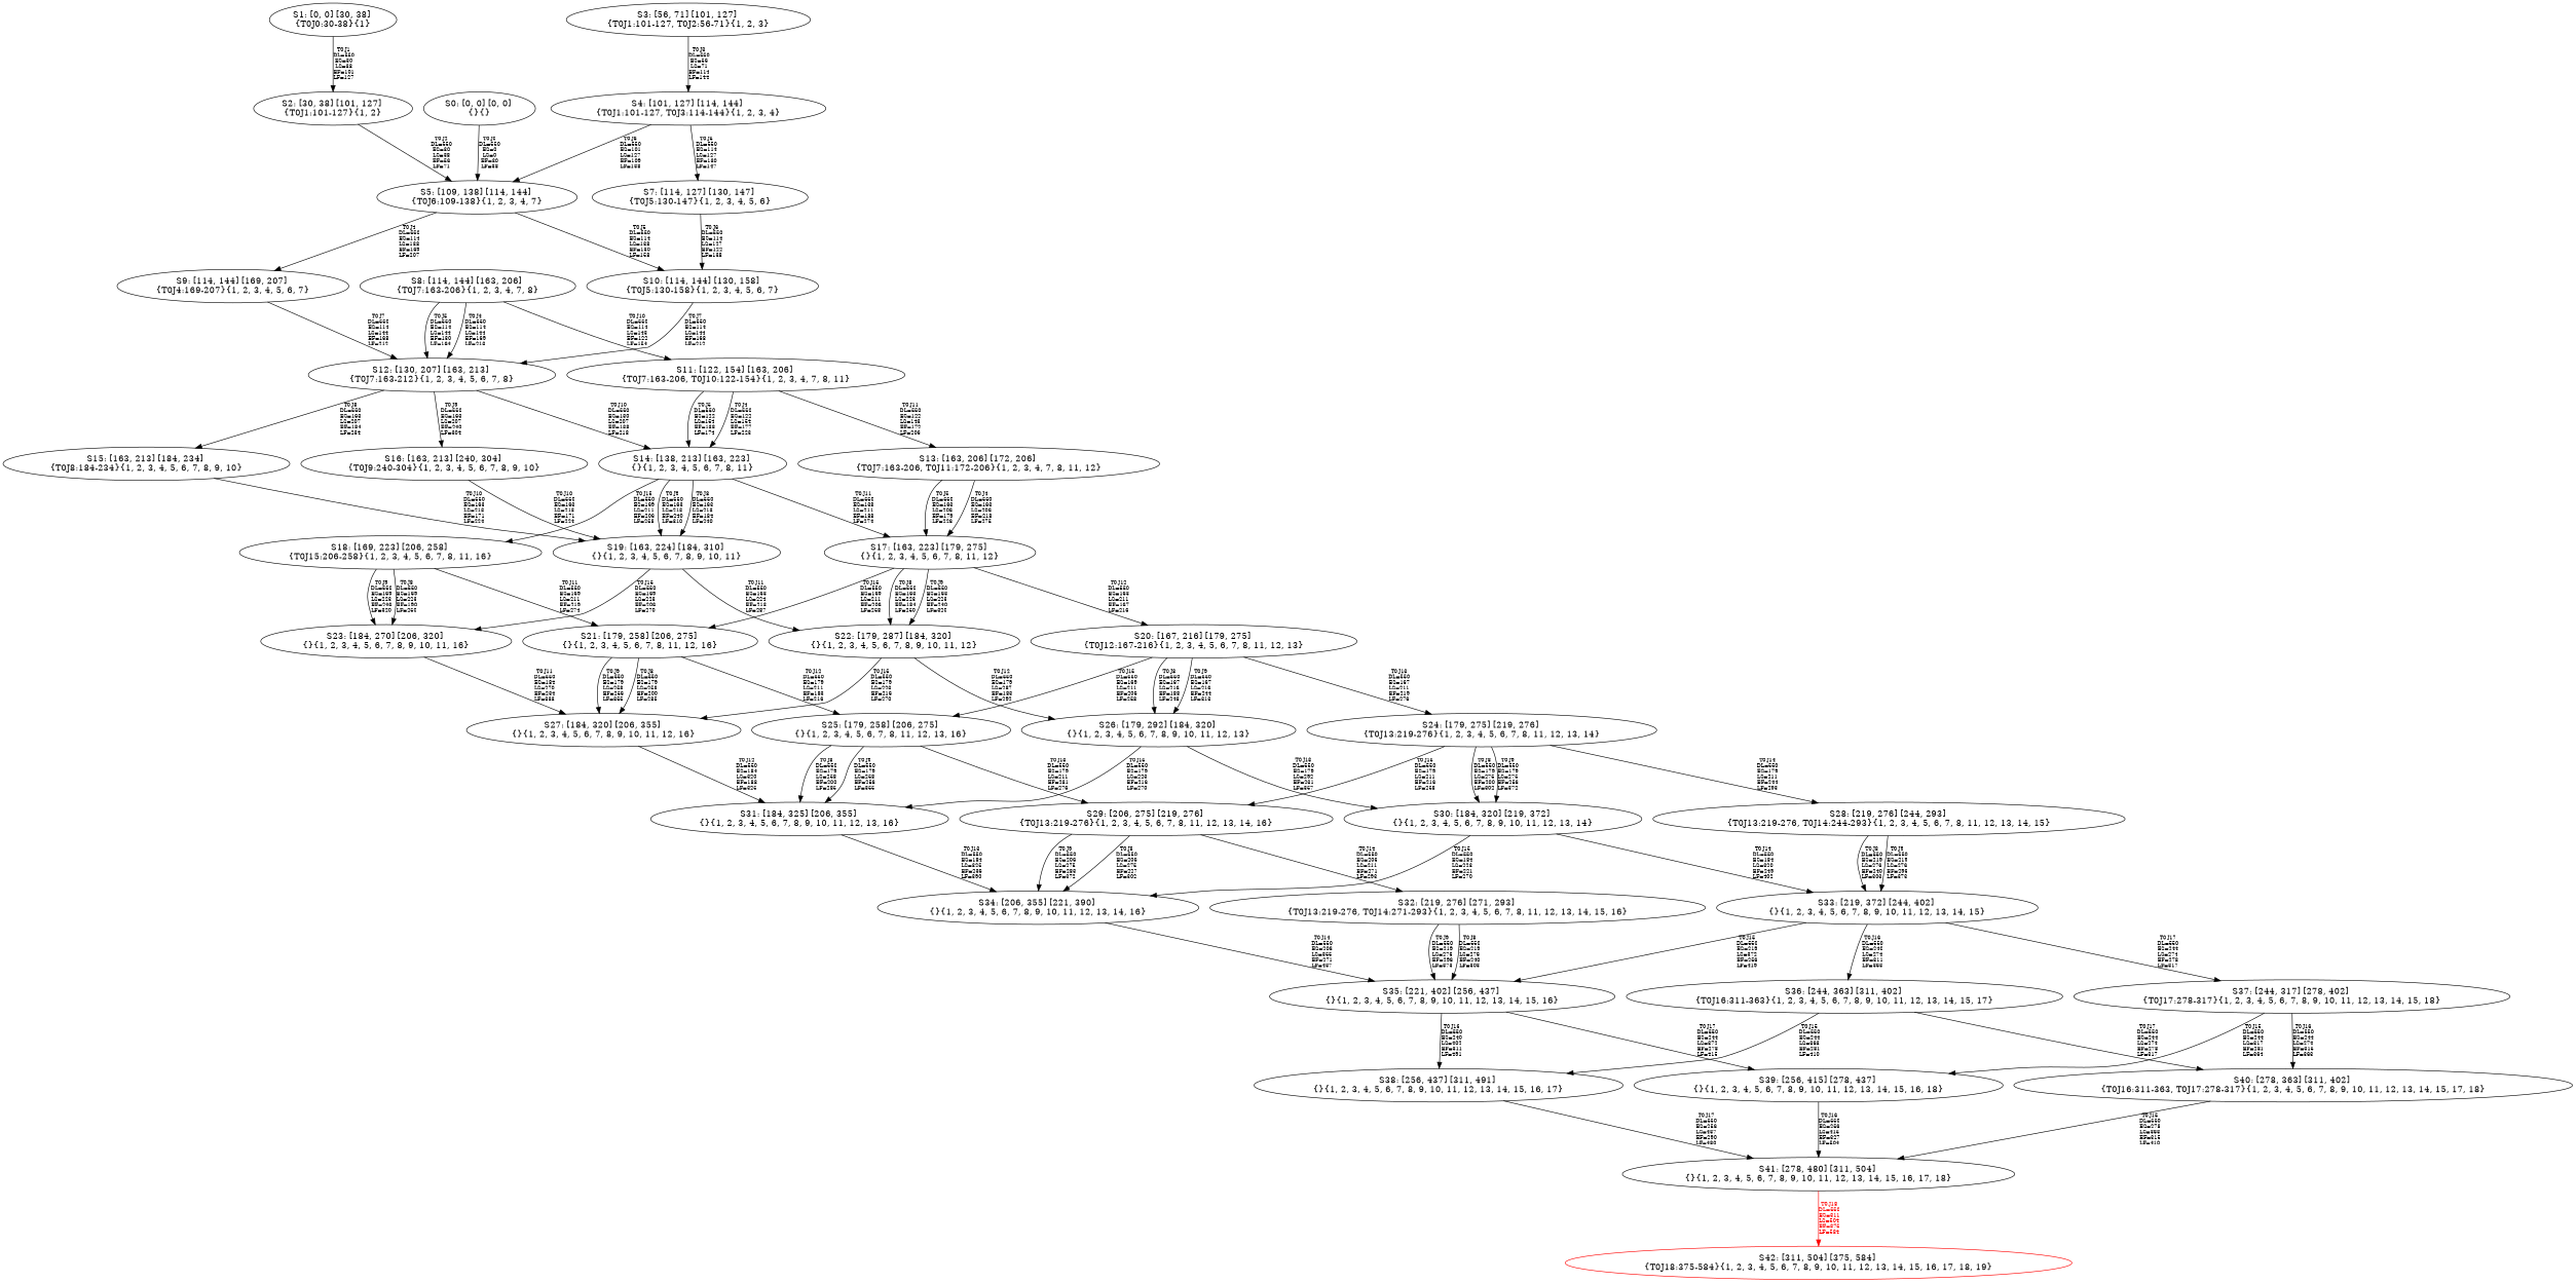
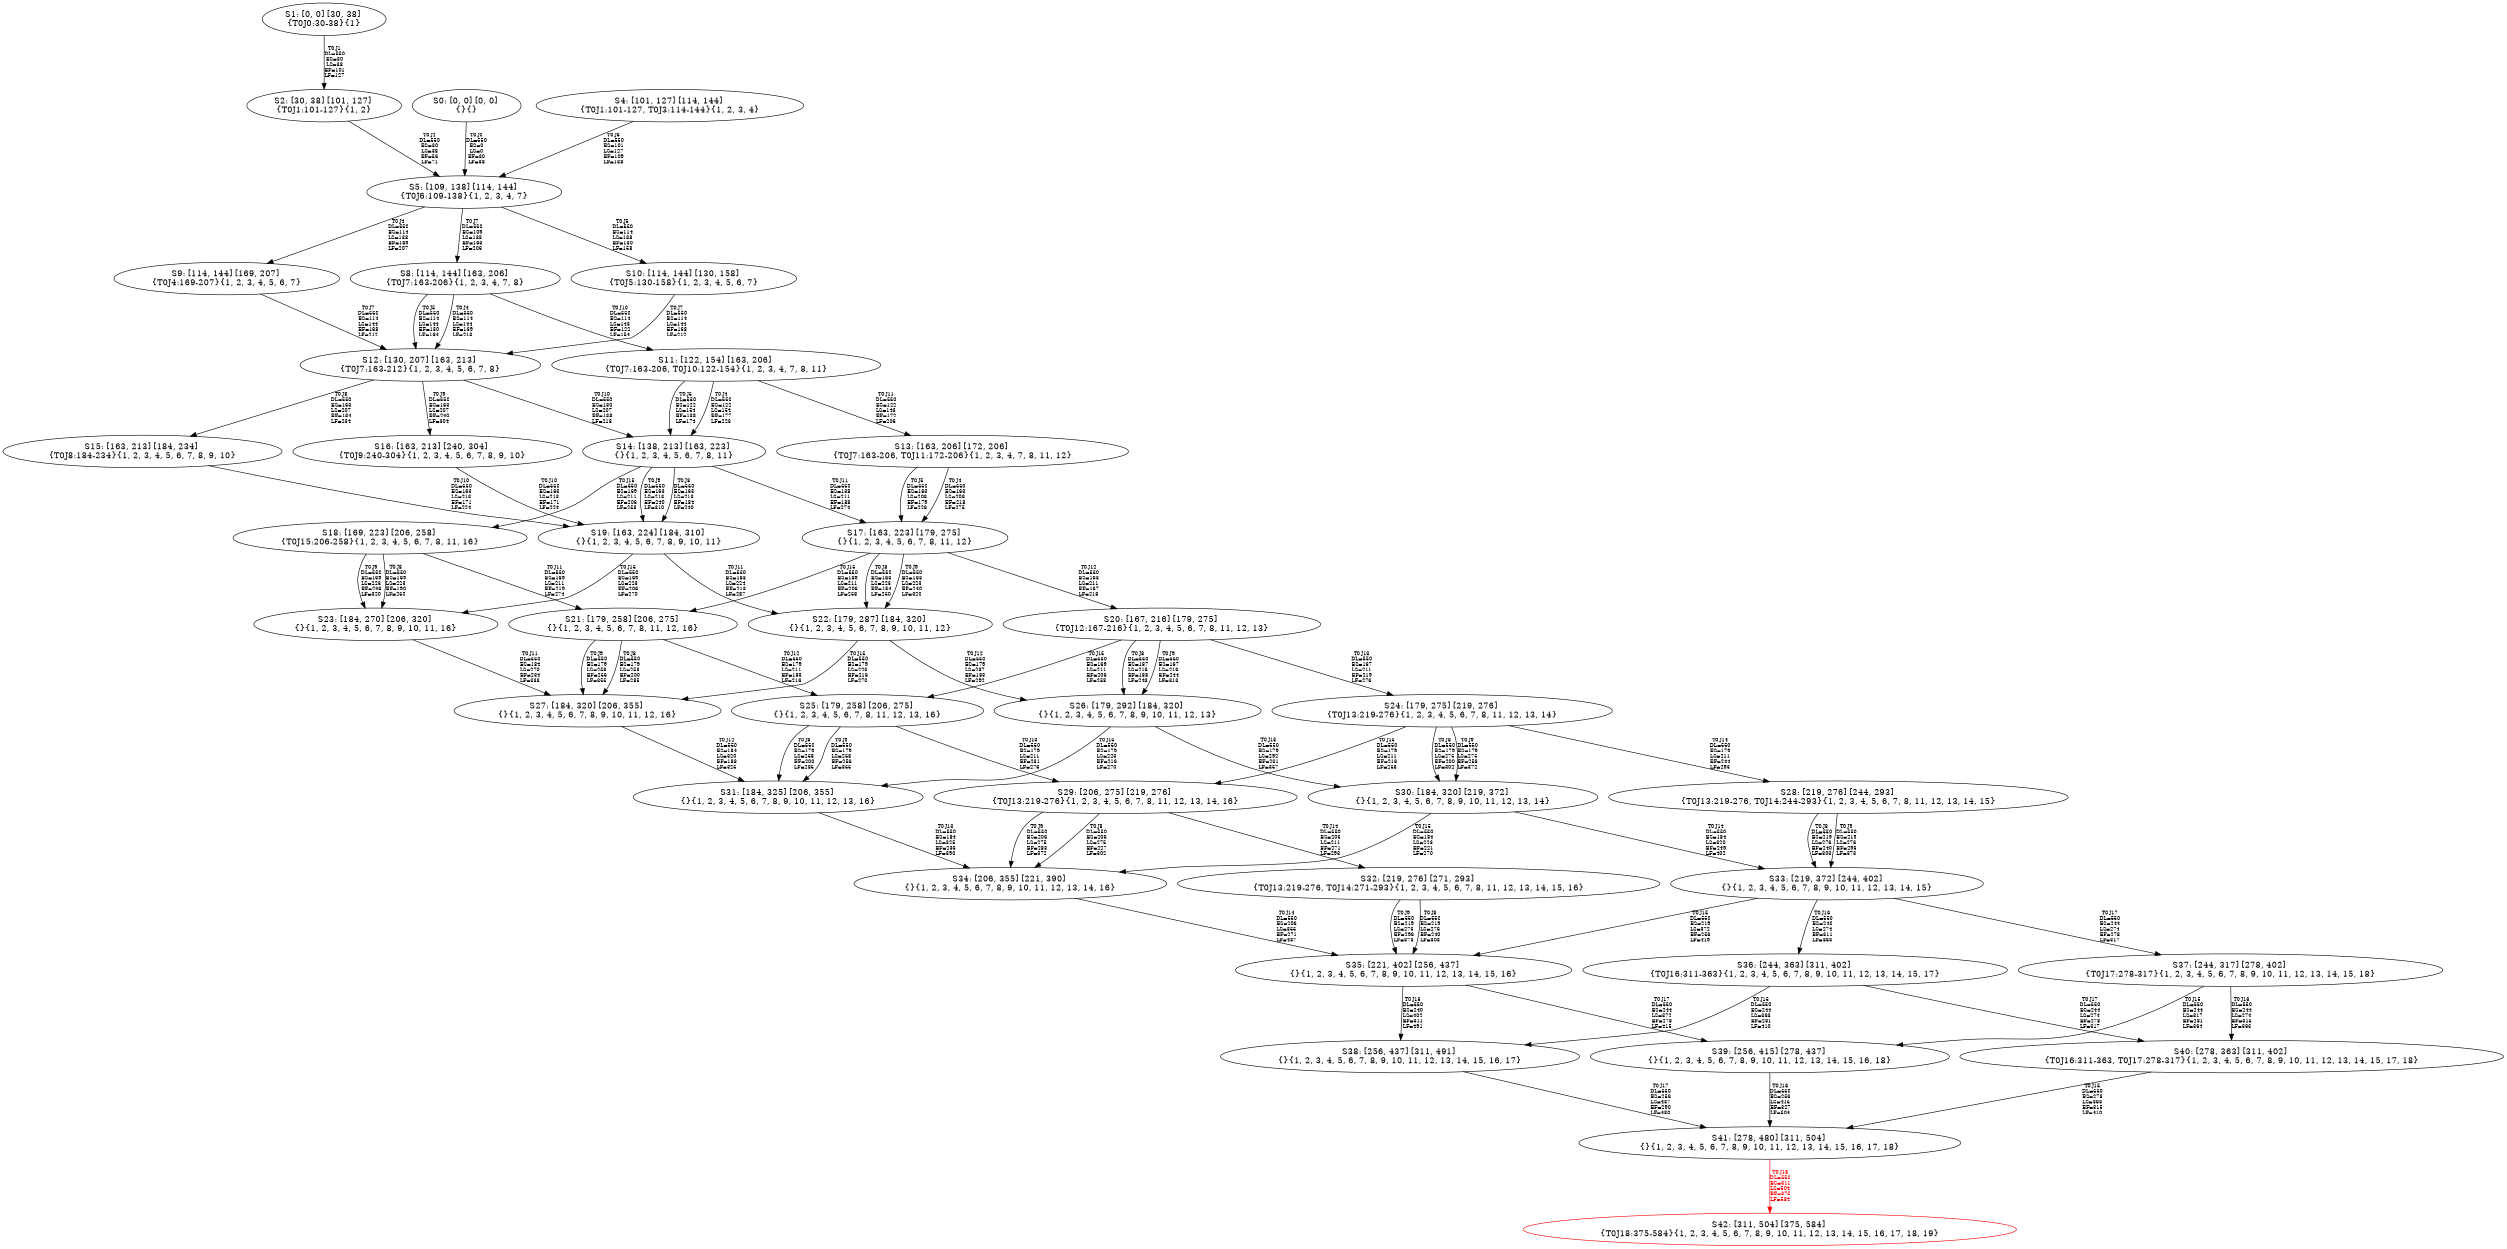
  digraph {
    edge [fontsize=8]
    n1 [label="S0: [0, 0] [0, 0] \n{}{}"]
    n2 [label="S5: [109, 138] [114, 144] \n{T0J6:109-138}{1, 2, 3, 4, 7}"]
    n3 [label="S1: [0, 0] [30, 38] \n{T0J0:30-38}{1}"]
    n4 [label="S2: [30, 38] [101, 127] \n{T0J1:101-127}{1, 2}"]
-   n5 [label="S3: [56, 71] [101, 127] \n{T0J1:101-127, T0J2:56-71}{1, 2, 3}"]
    n6 [label="S4: [101, 127] [114, 144] \n{T0J1:101-127, T0J3:114-144}{1, 2, 3, 4}"]
-   n7 [label="S7: [114, 127] [130, 147] \n{T0J5:130-147}{1, 2, 3, 4, 5, 6}"]
    n8 [label="S8: [114, 144] [163, 206] \n{T0J7:163-206}{1, 2, 3, 4, 7, 8}"]
    n9 [label="S9: [114, 144] [169, 207] \n{T0J4:169-207}{1, 2, 3, 4, 5, 6, 7}"]
    n10 [label="S10: [114, 144] [130, 158] \n{T0J5:130-158}{1, 2, 3, 4, 5, 6, 7}"]
    n11 [label="S11: [122, 154] [163, 206] \n{T0J7:163-206, T0J10:122-154}{1, 2, 3, 4, 7, 8, 11}"]
    n12 [label="S12: [130, 207] [163, 213] \n{T0J7:163-212}{1, 2, 3, 4, 5, 6, 7, 8}"]
    n13 [label="S13: [163, 206] [172, 206] \n{T0J7:163-206, T0J11:172-206}{1, 2, 3, 4, 7, 8, 11, 12}"]
    n14 [label="S14: [138, 213] [163, 223] \n{}{1, 2, 3, 4, 5, 6, 7, 8, 11}"]
    n15 [label="S15: [163, 213] [184, 234] \n{T0J8:184-234}{1, 2, 3, 4, 5, 6, 7, 8, 9, 10}"]
    n16 [label="S16: [163, 213] [240, 304] \n{T0J9:240-304}{1, 2, 3, 4, 5, 6, 7, 8, 9, 10}"]
    n17 [label="S17: [163, 223] [179, 275] \n{}{1, 2, 3, 4, 5, 6, 7, 8, 11, 12}"]
    n18 [label="S18: [169, 223] [206, 258] \n{T0J15:206-258}{1, 2, 3, 4, 5, 6, 7, 8, 11, 16}"]
    n19 [label="S19: [163, 224] [184, 310] \n{}{1, 2, 3, 4, 5, 6, 7, 8, 9, 10, 11}"]
    n20 [label="S20: [167, 216] [179, 275] \n{T0J12:167-216}{1, 2, 3, 4, 5, 6, 7, 8, 11, 12, 13}"]
    n21 [label="S21: [179, 258] [206, 275] \n{}{1, 2, 3, 4, 5, 6, 7, 8, 11, 12, 16}"]
    n22 [label="S22: [179, 287] [184, 320] \n{}{1, 2, 3, 4, 5, 6, 7, 8, 9, 10, 11, 12}"]
    n23 [label="S23: [184, 270] [206, 320] \n{}{1, 2, 3, 4, 5, 6, 7, 8, 9, 10, 11, 16}"]
    n24 [label="S24: [179, 275] [219, 276] \n{T0J13:219-276}{1, 2, 3, 4, 5, 6, 7, 8, 11, 12, 13, 14}"]
    n25 [label="S25: [179, 258] [206, 275] \n{}{1, 2, 3, 4, 5, 6, 7, 8, 11, 12, 13, 16}"]
    n26 [label="S26: [179, 292] [184, 320] \n{}{1, 2, 3, 4, 5, 6, 7, 8, 9, 10, 11, 12, 13}"]
    n27 [label="S27: [184, 320] [206, 355] \n{}{1, 2, 3, 4, 5, 6, 7, 8, 9, 10, 11, 12, 16}"]
    n28 [label="S28: [219, 276] [244, 293] \n{T0J13:219-276, T0J14:244-293}{1, 2, 3, 4, 5, 6, 7, 8, 11, 12, 13, 14, 15}"]
    n29 [label="S29: [206, 275] [219, 276] \n{T0J13:219-276}{1, 2, 3, 4, 5, 6, 7, 8, 11, 12, 13, 14, 16}"]
    n30 [label="S30: [184, 320] [219, 372] \n{}{1, 2, 3, 4, 5, 6, 7, 8, 9, 10, 11, 12, 13, 14}"]
    n31 [label="S31: [184, 325] [206, 355] \n{}{1, 2, 3, 4, 5, 6, 7, 8, 9, 10, 11, 12, 13, 16}"]
    n32 [label="S33: [219, 372] [244, 402] \n{}{1, 2, 3, 4, 5, 6, 7, 8, 9, 10, 11, 12, 13, 14, 15}"]
    n33 [label="S32: [219, 276] [271, 293] \n{T0J13:219-276, T0J14:271-293}{1, 2, 3, 4, 5, 6, 7, 8, 11, 12, 13, 14, 15, 16}"]
    n34 [label="S34: [206, 355] [221, 390] \n{}{1, 2, 3, 4, 5, 6, 7, 8, 9, 10, 11, 12, 13, 14, 16}"]
    n35 [label="S35: [221, 402] [256, 437] \n{}{1, 2, 3, 4, 5, 6, 7, 8, 9, 10, 11, 12, 13, 14, 15, 16}"]
    n36 [label="S36: [244, 363] [311, 402] \n{T0J16:311-363}{1, 2, 3, 4, 5, 6, 7, 8, 9, 10, 11, 12, 13, 14, 15, 17}"]
    n37 [label="S37: [244, 317] [278, 402] \n{T0J17:278-317}{1, 2, 3, 4, 5, 6, 7, 8, 9, 10, 11, 12, 13, 14, 15, 18}"]
    n38 [label="S38: [256, 437] [311, 491] \n{}{1, 2, 3, 4, 5, 6, 7, 8, 9, 10, 11, 12, 13, 14, 15, 16, 17}"]
    n39 [label="S39: [256, 415] [278, 437] \n{}{1, 2, 3, 4, 5, 6, 7, 8, 9, 10, 11, 12, 13, 14, 15, 16, 18}"]
    n40 [label="S40: [278, 363] [311, 402] \n{T0J16:311-363, T0J17:278-317}{1, 2, 3, 4, 5, 6, 7, 8, 9, 10, 11, 12, 13, 14, 15, 17, 18}"]
    n41 [label="S41: [278, 480] [311, 504] \n{}{1, 2, 3, 4, 5, 6, 7, 8, 9, 10, 11, 12, 13, 14, 15, 16, 17, 18}"]
    n42 [color=Red label="S42: [311, 504] [375, 584] \n{T0J18:375-584}{1, 2, 3, 4, 5, 6, 7, 8, 9, 10, 11, 12, 13, 14, 15, 16, 17, 18, 19}"]
    n1 -> n2 [label="T0 J0\nDL=550\nES=0\nLS=0\nEF=30\nLF=38"]
+   n2 -> n8 [label="T0 J7\nDL=550\nES=109\nLS=138\nEF=163\nLF=206"]
    n2 -> n9 [label="T0 J4\nDL=550\nES=114\nLS=138\nEF=169\nLF=207"]
    n2 -> n10 [label="T0 J5\nDL=550\nES=114\nLS=138\nEF=130\nLF=158"]
    n3 -> n4 [label="T0 J1\nDL=550\nES=30\nLS=38\nEF=101\nLF=127"]
    n4 -> n2 [label="T0 J2\nDL=550\nES=30\nLS=38\nEF=56\nLF=71"]
-   n5 -> n6 [label="T0 J3\nDL=550\nES=56\nLS=71\nEF=114\nLF=144"]
    n6 -> n2 [label="T0 J6\nDL=550\nES=101\nLS=127\nEF=109\nLF=138"]
-   n6 -> n7 [label="T0 J5\nDL=550\nES=114\nLS=127\nEF=130\nLF=147"]
-   n7 -> n10 [label="T0 J6\nDL=550\nES=114\nLS=127\nEF=122\nLF=138"]
    n8 -> n11 [label="T0 J10\nDL=550\nES=114\nLS=143\nEF=122\nLF=154"]
    n8 -> n12 [label="T0 J4\nDL=550\nES=114\nLS=144\nEF=169\nLF=213"]
    n8 -> n12 [label="T0 J5\nDL=550\nES=114\nLS=144\nEF=130\nLF=164"]
    n9 -> n12 [label="T0 J7\nDL=550\nES=114\nLS=144\nEF=168\nLF=212"]
    n10 -> n12 [label="T0 J7\nDL=550\nES=114\nLS=144\nEF=168\nLF=212"]
    n11 -> n13 [label="T0 J11\nDL=550\nES=122\nLS=143\nEF=172\nLF=206"]
    n11 -> n14 [label="T0 J4\nDL=550\nES=122\nLS=154\nEF=177\nLF=223"]
    n11 -> n14 [label="T0 J5\nDL=550\nES=122\nLS=154\nEF=138\nLF=174"]
    n12 -> n14 [label="T0 J10\nDL=550\nES=130\nLS=207\nEF=138\nLF=218"]
    n12 -> n15 [label="T0 J8\nDL=550\nES=163\nLS=207\nEF=184\nLF=234"]
    n12 -> n16 [label="T0 J9\nDL=550\nES=163\nLS=207\nEF=240\nLF=304"]
    n13 -> n17 [label="T0 J4\nDL=550\nES=163\nLS=206\nEF=218\nLF=275"]
    n13 -> n17 [label="T0 J5\nDL=550\nES=163\nLS=206\nEF=179\nLF=226"]
    n14 -> n17 [label="T0 J11\nDL=550\nES=138\nLS=211\nEF=188\nLF=274"]
    n14 -> n18 [label="T0 J15\nDL=550\nES=169\nLS=211\nEF=206\nLF=258"]
    n14 -> n19 [label="T0 J8\nDL=550\nES=163\nLS=213\nEF=184\nLF=240"]
    n14 -> n19 [label="T0 J9\nDL=550\nES=163\nLS=213\nEF=240\nLF=310"]
    n15 -> n19 [label="T0 J10\nDL=550\nES=163\nLS=213\nEF=171\nLF=224"]
    n16 -> n19 [label="T0 J10\nDL=550\nES=163\nLS=213\nEF=171\nLF=224"]
    n17 -> n20 [label="T0 J12\nDL=550\nES=163\nLS=211\nEF=167\nLF=216"]
    n17 -> n21 [label="T0 J15\nDL=550\nES=169\nLS=211\nEF=206\nLF=258"]
    n17 -> n22 [label="T0 J8\nDL=550\nES=163\nLS=223\nEF=184\nLF=250"]
    n17 -> n22 [label="T0 J9\nDL=550\nES=163\nLS=223\nEF=240\nLF=320"]
    n18 -> n21 [label="T0 J11\nDL=550\nES=169\nLS=211\nEF=219\nLF=274"]
    n18 -> n23 [label="T0 J8\nDL=550\nES=169\nLS=223\nEF=190\nLF=250"]
    n18 -> n23 [label="T0 J9\nDL=550\nES=169\nLS=223\nEF=246\nLF=320"]
    n19 -> n22 [label="T0 J11\nDL=550\nES=163\nLS=224\nEF=213\nLF=287"]
    n19 -> n23 [label="T0 J15\nDL=550\nES=169\nLS=223\nEF=206\nLF=270"]
    n20 -> n24 [label="T0 J13\nDL=550\nES=167\nLS=211\nEF=219\nLF=276"]
    n20 -> n25 [label="T0 J15\nDL=550\nES=169\nLS=211\nEF=206\nLF=258"]
    n20 -> n26 [label="T0 J8\nDL=550\nES=167\nLS=216\nEF=188\nLF=243"]
    n20 -> n26 [label="T0 J9\nDL=550\nES=167\nLS=216\nEF=244\nLF=313"]
    n21 -> n25 [label="T0 J12\nDL=550\nES=179\nLS=211\nEF=183\nLF=216"]
    n21 -> n27 [label="T0 J8\nDL=550\nES=179\nLS=258\nEF=200\nLF=285"]
    n21 -> n27 [label="T0 J9\nDL=550\nES=179\nLS=258\nEF=256\nLF=355"]
    n22 -> n26 [label="T0 J12\nDL=550\nES=179\nLS=287\nEF=183\nLF=292"]
    n22 -> n27 [label="T0 J15\nDL=550\nES=179\nLS=223\nEF=216\nLF=270"]
    n23 -> n27 [label="T0 J11\nDL=550\nES=184\nLS=270\nEF=234\nLF=333"]
    n24 -> n28 [label="T0 J14\nDL=550\nES=179\nLS=211\nEF=244\nLF=293"]
    n24 -> n29 [label="T0 J15\nDL=550\nES=179\nLS=211\nEF=216\nLF=258"]
    n24 -> n30 [label="T0 J8\nDL=550\nES=179\nLS=275\nEF=200\nLF=302"]
    n24 -> n30 [label="T0 J9\nDL=550\nES=179\nLS=275\nEF=256\nLF=372"]
    n25 -> n29 [label="T0 J13\nDL=550\nES=179\nLS=211\nEF=231\nLF=276"]
    n25 -> n31 [label="T0 J8\nDL=550\nES=179\nLS=258\nEF=200\nLF=285"]
    n25 -> n31 [label="T0 J9\nDL=550\nES=179\nLS=258\nEF=256\nLF=355"]
    n26 -> n30 [label="T0 J13\nDL=550\nES=179\nLS=292\nEF=231\nLF=357"]
    n26 -> n31 [label="T0 J15\nDL=550\nES=179\nLS=223\nEF=216\nLF=270"]
    n27 -> n31 [label="T0 J12\nDL=550\nES=184\nLS=320\nEF=188\nLF=325"]
    n28 -> n32 [label="T0 J8\nDL=550\nES=219\nLS=276\nEF=240\nLF=303"]
    n28 -> n32 [label="T0 J9\nDL=550\nES=219\nLS=276\nEF=296\nLF=373"]
    n29 -> n33 [label="T0 J14\nDL=550\nES=206\nLS=211\nEF=271\nLF=293"]
    n29 -> n34 [label="T0 J8\nDL=550\nES=206\nLS=275\nEF=227\nLF=302"]
    n29 -> n34 [label="T0 J9\nDL=550\nES=206\nLS=275\nEF=283\nLF=372"]
    n30 -> n32 [label="T0 J14\nDL=550\nES=184\nLS=320\nEF=249\nLF=402"]
    n30 -> n34 [label="T0 J15\nDL=550\nES=184\nLS=223\nEF=221\nLF=270"]
    n31 -> n34 [label="T0 J13\nDL=550\nES=184\nLS=325\nEF=236\nLF=390"]
    n32 -> n35 [label="T0 J15\nDL=550\nES=219\nLS=372\nEF=256\nLF=419"]
    n32 -> n36 [label="T0 J16\nDL=550\nES=240\nLS=274\nEF=311\nLF=363"]
    n32 -> n37 [label="T0 J17\nDL=550\nES=244\nLS=274\nEF=278\nLF=317"]
    n33 -> n35 [label="T0 J8\nDL=550\nES=219\nLS=276\nEF=240\nLF=303"]
    n33 -> n35 [label="T0 J9\nDL=550\nES=219\nLS=276\nEF=296\nLF=373"]
    n34 -> n35 [label="T0 J14\nDL=550\nES=206\nLS=355\nEF=271\nLF=437"]
    n35 -> n38 [label="T0 J16\nDL=550\nES=240\nLS=402\nEF=311\nLF=491"]
    n35 -> n39 [label="T0 J17\nDL=550\nES=244\nLS=372\nEF=278\nLF=415"]
    n36 -> n38 [label="T0 J15\nDL=550\nES=244\nLS=363\nEF=281\nLF=410"]
    n36 -> n40 [label="T0 J17\nDL=550\nES=244\nLS=274\nEF=278\nLF=317"]
    n37 -> n39 [label="T0 J15\nDL=550\nES=244\nLS=317\nEF=281\nLF=364"]
    n37 -> n40 [label="T0 J16\nDL=550\nES=244\nLS=274\nEF=315\nLF=363"]
    n38 -> n41 [label="T0 J17\nDL=550\nES=256\nLS=437\nEF=290\nLF=480"]
    n39 -> n41 [label="T0 J16\nDL=550\nES=256\nLS=415\nEF=327\nLF=504"]
    n40 -> n41 [label="T0 J15\nDL=550\nES=278\nLS=363\nEF=315\nLF=410"]
    n41 -> n42 [color=Red fontcolor=Red label="T0 J18\nDL=550\nES=311\nLS=504\nEF=375\nLF=584"]
  }
